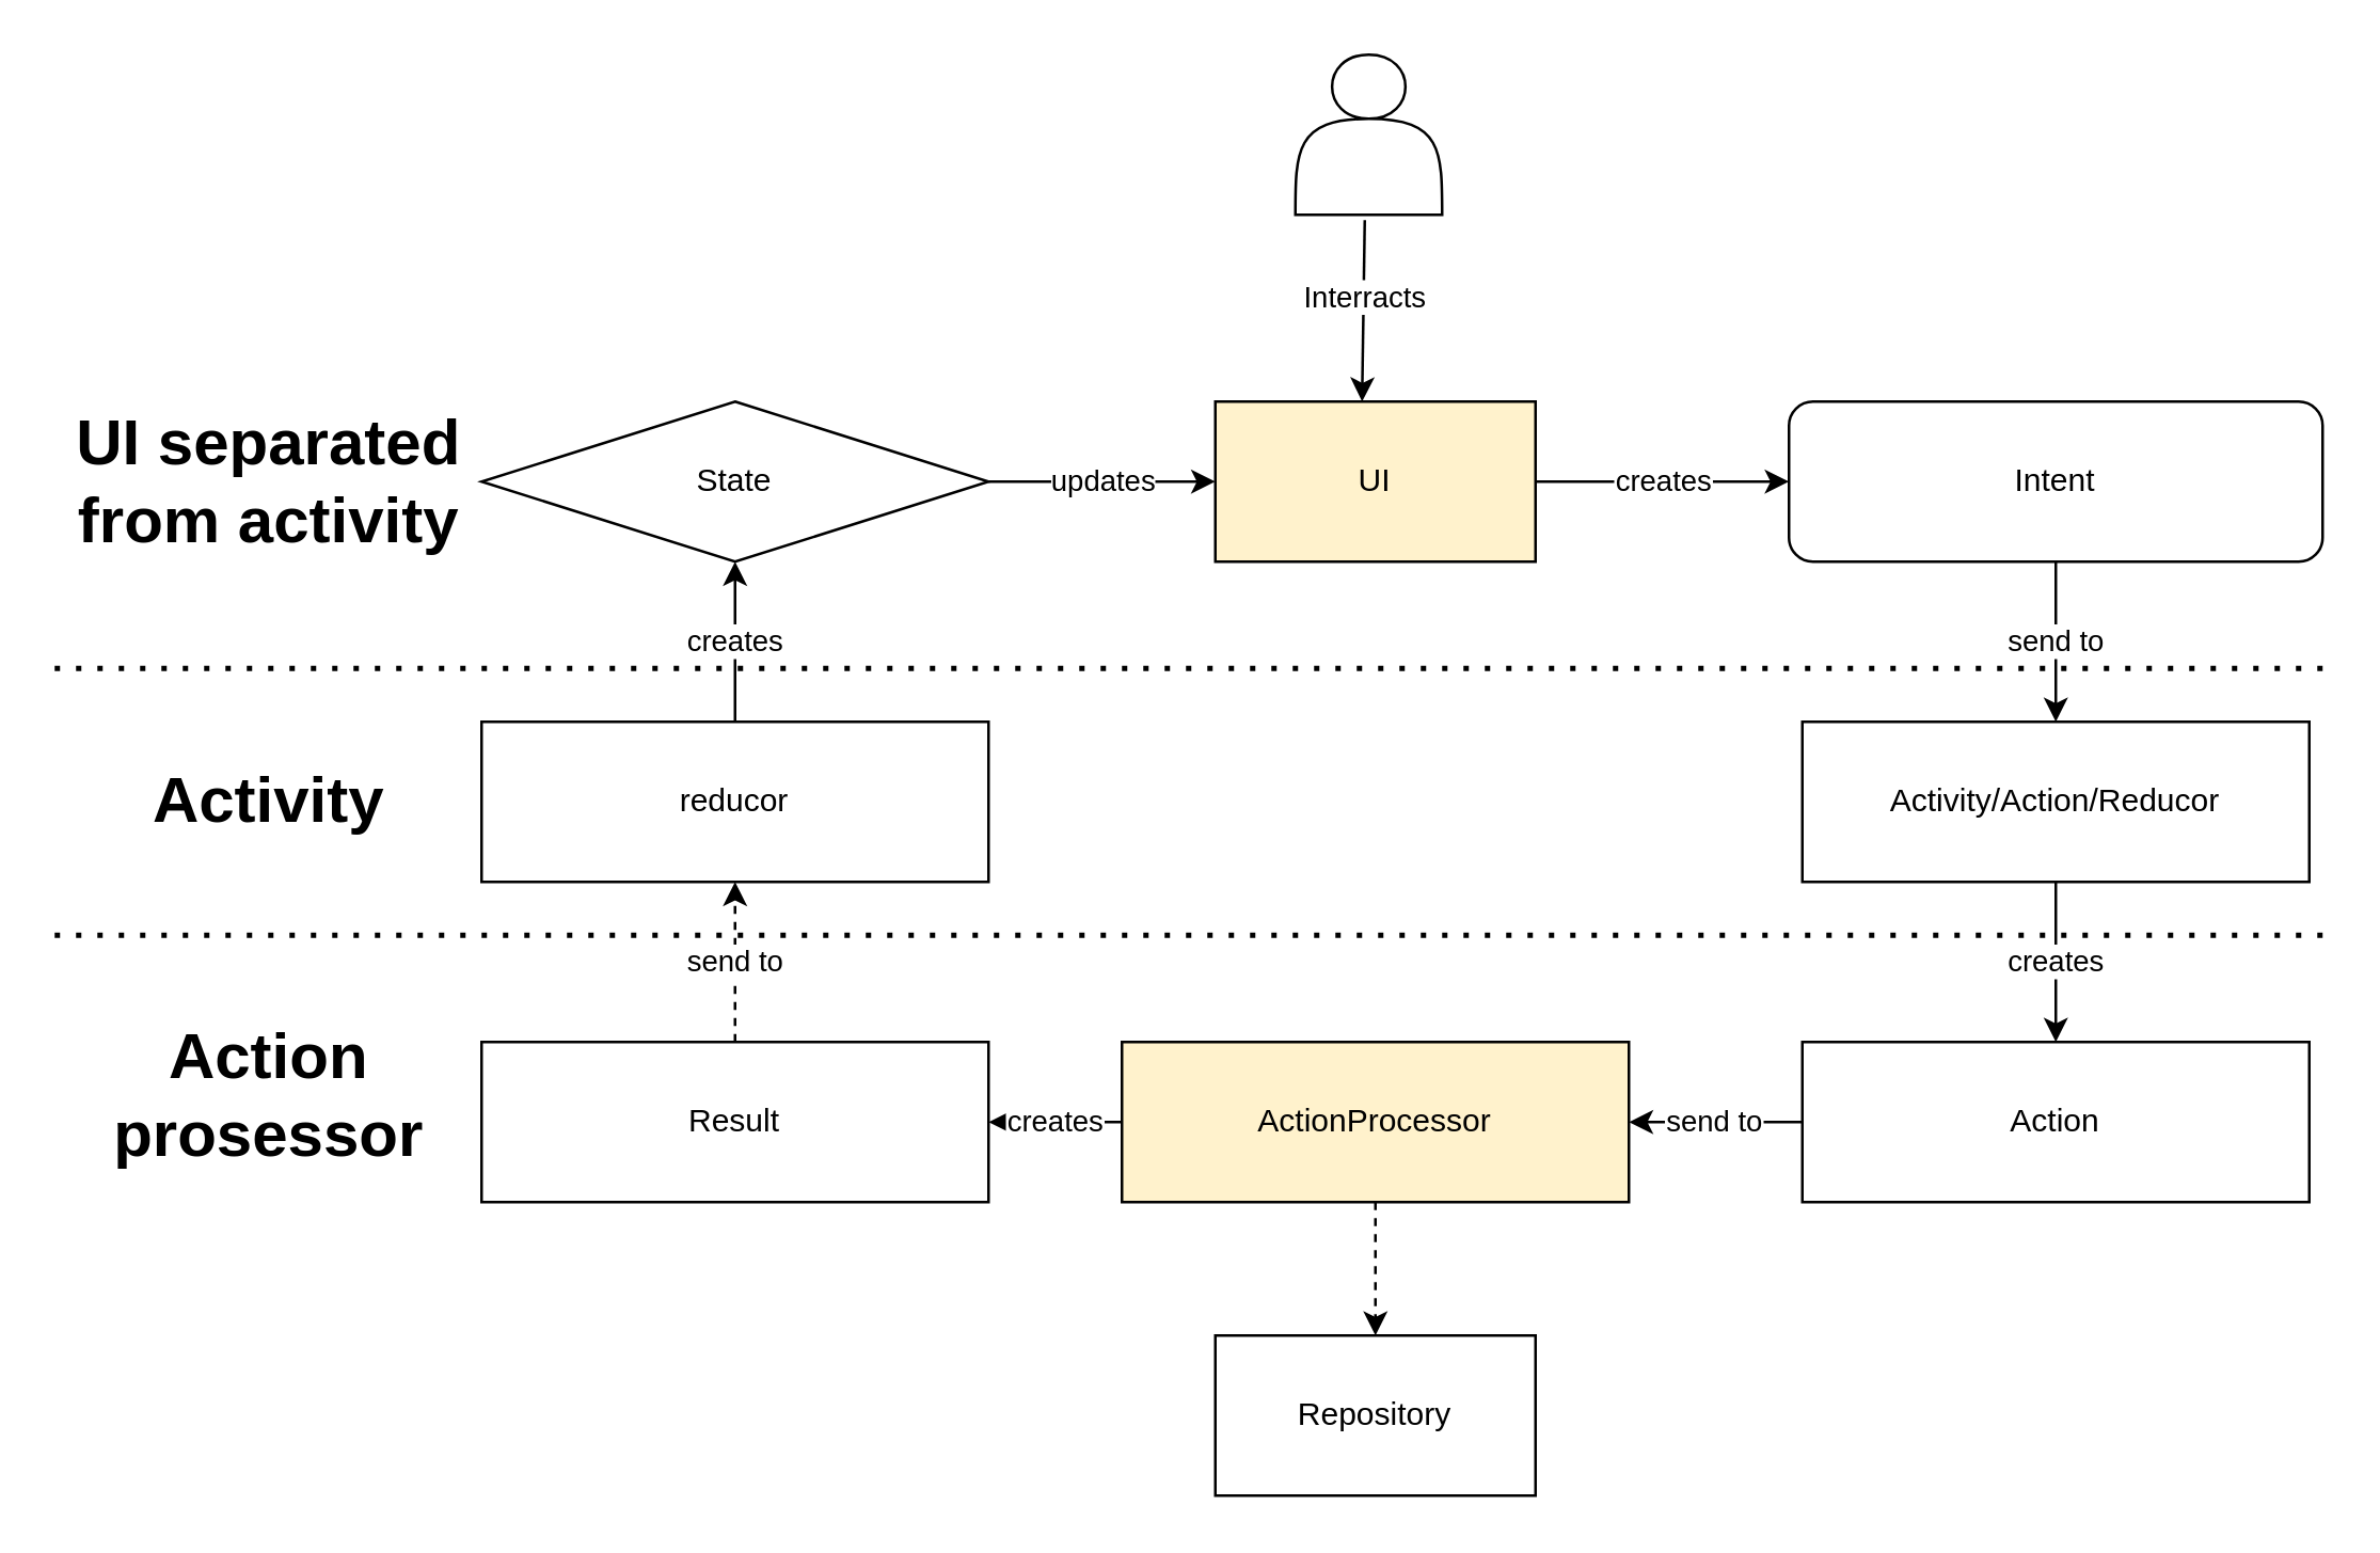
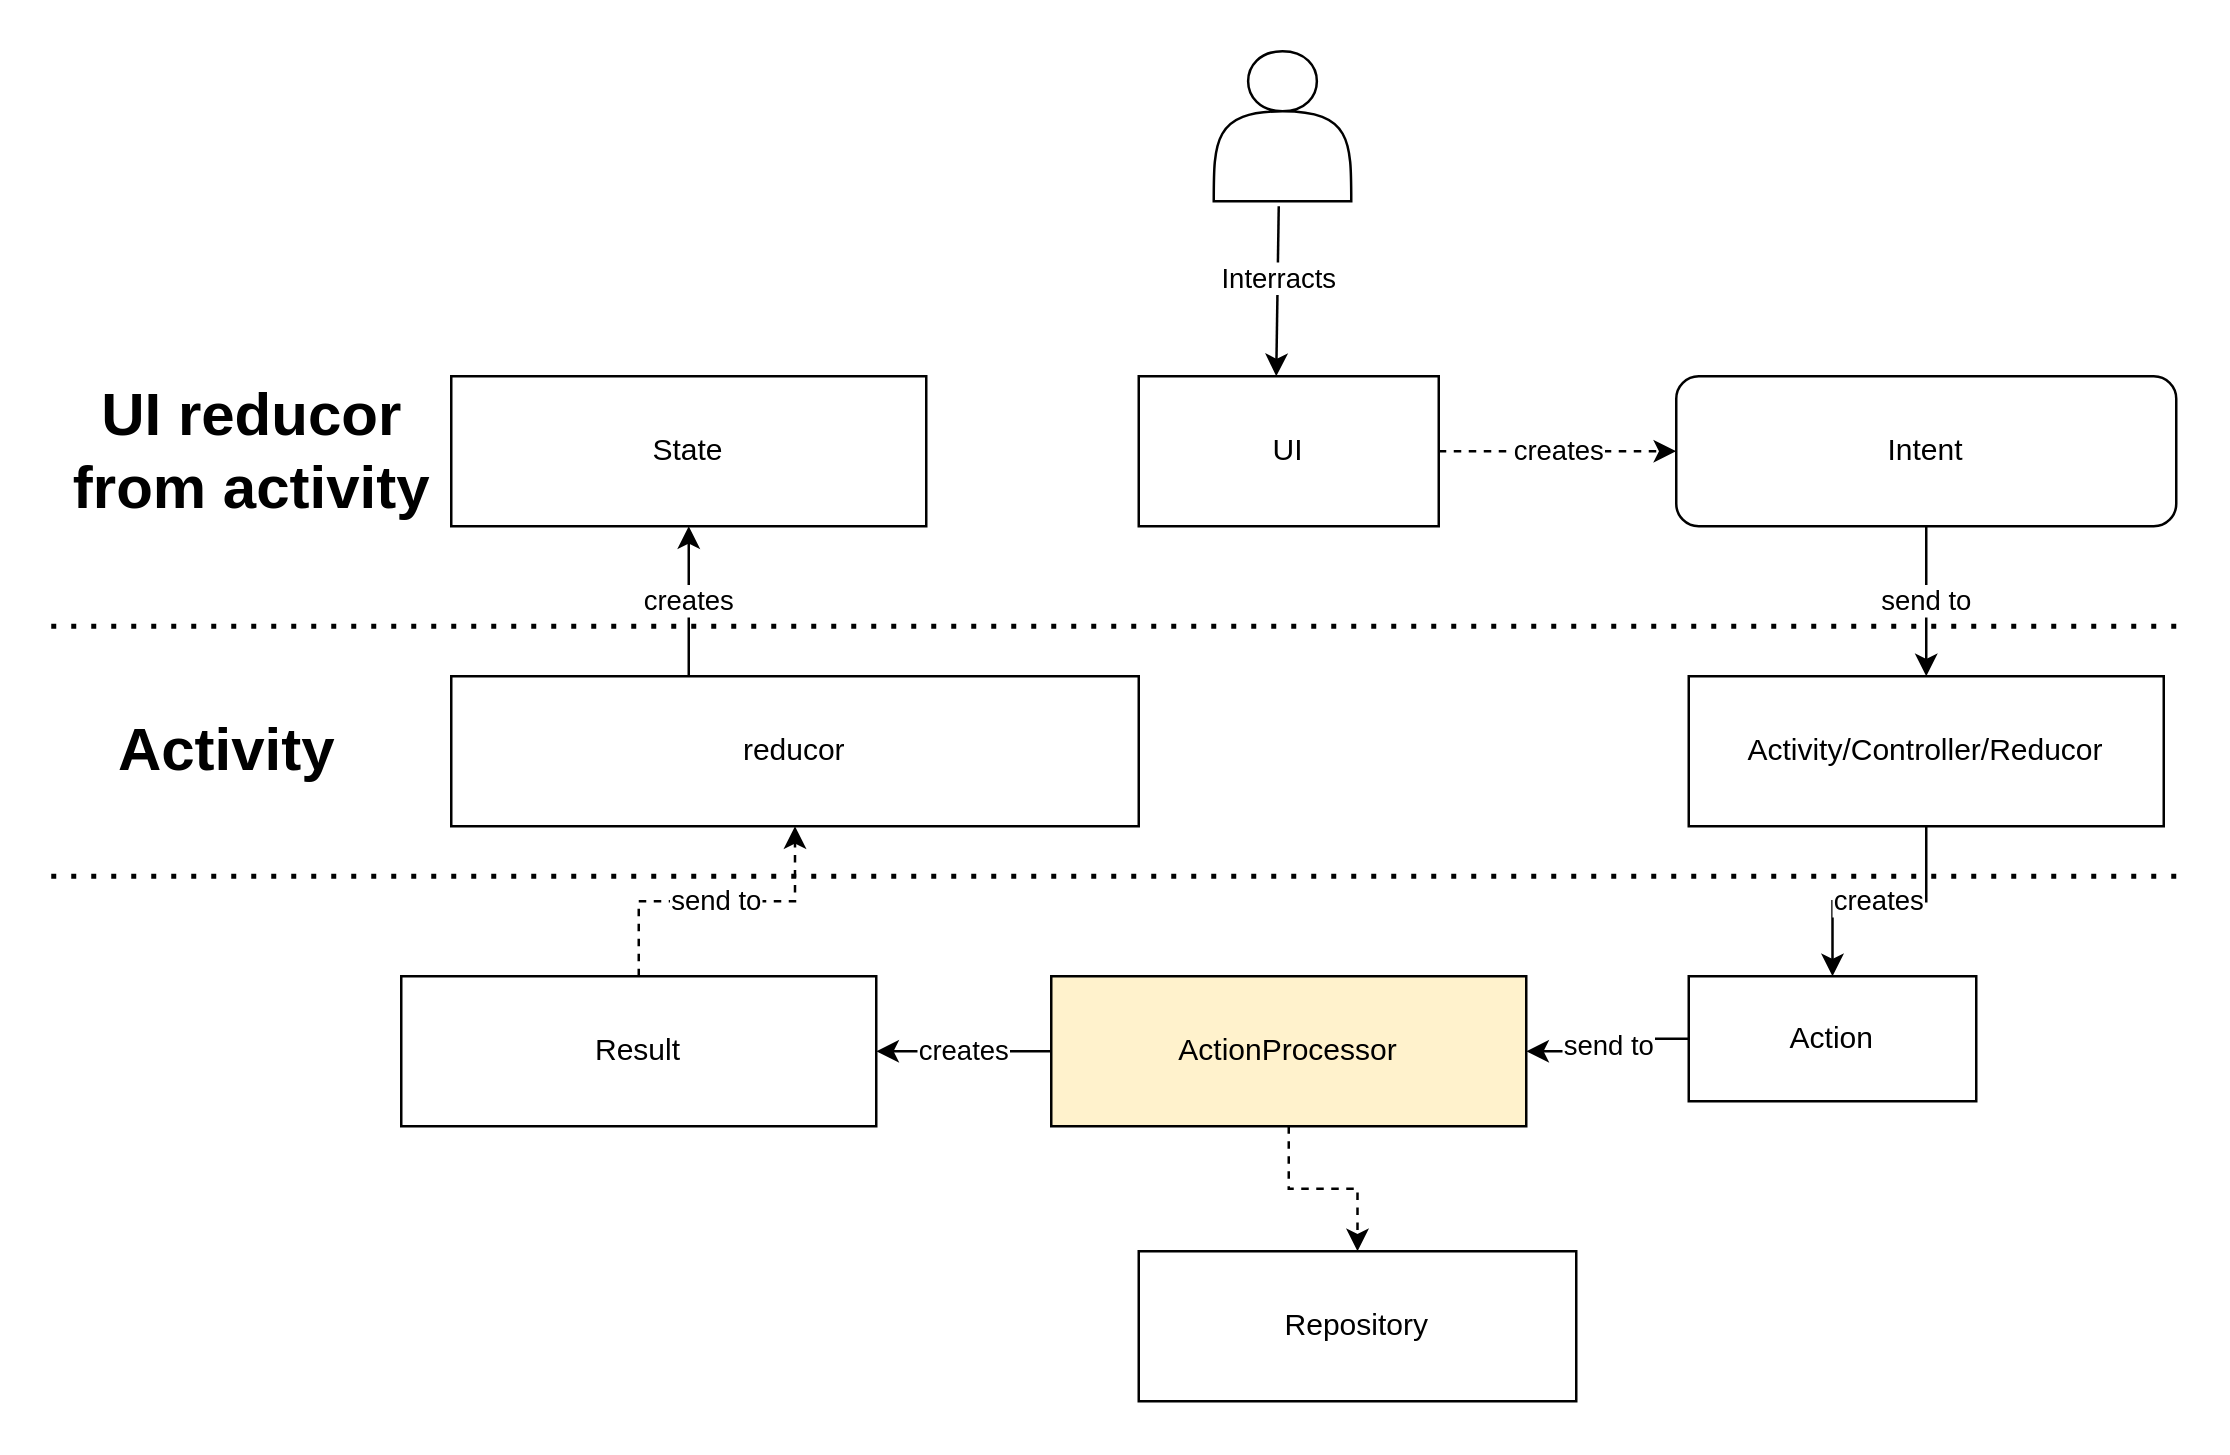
  <mxCell id="0" />
  <mxCell id="1" parent="0" />
- <mxCell id="2" value="creates" style="edgeStyle=orthogonalEdgeStyle;rounded=0;orthogonalLoop=1;jettySize=auto;html=1;" edge="1" parent="1" source="3" target="5"><mxGeometry relative="1" as="geometry" /></mxCell>
- <mxCell id="3" value="UI" style="rounded=0;whiteSpace=wrap;html=1;fillColor=#fff2cc;" vertex="1" parent="1"><mxGeometry x="455" y="150" width="120" height="60" as="geometry" /></mxCell>
+ <mxCell id="2" value="creates" style="edgeStyle=orthogonalEdgeStyle;rounded=0;orthogonalLoop=1;jettySize=auto;html=1;dashed=1;" edge="1" parent="1" source="3" target="5"><mxGeometry relative="1" as="geometry" /></mxCell>
+ <mxCell id="3" value="UI" style="rounded=0;whiteSpace=wrap;html=1;" vertex="1" parent="1"><mxGeometry x="455" y="150" width="120" height="60" as="geometry" /></mxCell>
  <mxCell id="4" value="send to" style="edgeStyle=orthogonalEdgeStyle;rounded=0;orthogonalLoop=1;jettySize=auto;html=1;" edge="1" parent="1" source="5" target="7"><mxGeometry relative="1" as="geometry" /></mxCell>
  <mxCell id="5" value="Intent" style="whiteSpace=wrap;html=1;rounded=1;" vertex="1" parent="1"><mxGeometry x="670" y="150" width="200" height="60" as="geometry" /></mxCell>
  <mxCell id="6" value="creates" style="edgeStyle=orthogonalEdgeStyle;rounded=0;orthogonalLoop=1;jettySize=auto;html=1;" edge="1" parent="1" source="7" target="9"><mxGeometry relative="1" as="geometry" /></mxCell>
- <mxCell id="7" value="Activity/Action/Reducor" style="rounded=0;whiteSpace=wrap;html=1;" vertex="1" parent="1"><mxGeometry x="675" y="270" width="190" height="60" as="geometry" /></mxCell>
+ <mxCell id="7" value="Activity/Controller/Reducor" style="rounded=0;whiteSpace=wrap;html=1;" vertex="1" parent="1"><mxGeometry x="675" y="270" width="190" height="60" as="geometry" /></mxCell>
  <mxCell id="8" value="send to" style="edgeStyle=orthogonalEdgeStyle;rounded=0;orthogonalLoop=1;jettySize=auto;html=1;" edge="1" parent="1" source="9" target="12"><mxGeometry relative="1" as="geometry" /></mxCell>
- <mxCell id="9" value="Action" style="rounded=0;whiteSpace=wrap;html=1;" vertex="1" parent="1"><mxGeometry x="675" y="390" width="190" height="60" as="geometry" /></mxCell>
+ <mxCell id="9" value="Action" style="rounded=0;whiteSpace=wrap;html=1;" vertex="1" parent="1"><mxGeometry x="675" y="390" width="115" height="50" as="geometry" /></mxCell>
  <mxCell id="10" value="creates" style="edgeStyle=orthogonalEdgeStyle;rounded=0;orthogonalLoop=1;jettySize=auto;html=1;" edge="1" parent="1" source="12" target="18"><mxGeometry relative="1" as="geometry" /></mxCell>
  <mxCell id="11" value="" style="edgeStyle=orthogonalEdgeStyle;rounded=0;orthogonalLoop=1;jettySize=auto;html=1;dashed=1;" edge="1" parent="1" source="12" target="27"><mxGeometry relative="1" as="geometry" /></mxCell>
  <mxCell id="12" value="ActionProcessor" style="rounded=0;whiteSpace=wrap;html=1;fillColor=#fff2cc;" vertex="1" parent="1"><mxGeometry x="420" y="390" width="190" height="60" as="geometry" /></mxCell>
  <mxCell id="13" value="creates" style="edgeStyle=orthogonalEdgeStyle;rounded=0;orthogonalLoop=1;jettySize=auto;html=1;" edge="1" parent="1" source="14" target="16"><mxGeometry relative="1" as="geometry"><Array as="points"><mxPoint x="275" y="250" /><mxPoint x="275" y="250" /></Array></mxGeometry></mxCell>
- <mxCell id="14" value="reducor" style="rounded=0;whiteSpace=wrap;html=1;" vertex="1" parent="1"><mxGeometry x="180" y="270" width="190" height="60" as="geometry" /></mxCell>
- <mxCell id="15" value="updates" style="edgeStyle=orthogonalEdgeStyle;rounded=0;orthogonalLoop=1;jettySize=auto;html=1;" edge="1" parent="1" source="16" target="3"><mxGeometry relative="1" as="geometry" /></mxCell>
- <mxCell id="16" value="State" style="rhombus;whiteSpace=wrap;html=1;" vertex="1" parent="1"><mxGeometry x="180" y="150" width="190" height="60" as="geometry" /></mxCell>
+ <mxCell id="14" value="reducor" style="rounded=0;whiteSpace=wrap;html=1;" vertex="1" parent="1"><mxGeometry x="180" y="270" width="275" height="60" as="geometry" /></mxCell>
+ <mxCell id="16" value="State" style="rounded=0;whiteSpace=wrap;html=1;" vertex="1" parent="1"><mxGeometry x="180" y="150" width="190" height="60" as="geometry" /></mxCell>
  <mxCell id="17" value="send to" style="edgeStyle=orthogonalEdgeStyle;rounded=0;orthogonalLoop=1;jettySize=auto;html=1;dashed=1;" edge="1" parent="1" source="18" target="14"><mxGeometry relative="1" as="geometry" /></mxCell>
- <mxCell id="18" value="Result" style="rounded=0;whiteSpace=wrap;html=1;" vertex="1" parent="1"><mxGeometry x="180" y="390" width="190" height="60" as="geometry" /></mxCell>
+ <mxCell id="18" value="Result" style="rounded=0;whiteSpace=wrap;html=1;" vertex="1" parent="1"><mxGeometry x="160" y="390" width="190" height="60" as="geometry" /></mxCell>
  <mxCell id="19" value="" style="endArrow=classic;html=1;" edge="1" parent="1"><mxGeometry width="50" height="50" relative="1" as="geometry"><mxPoint x="511" y="82" as="sourcePoint" /><mxPoint x="510" y="150" as="targetPoint" /></mxGeometry></mxCell>
  <mxCell id="20" value="Interracts" style="edgeLabel;html=1;align=center;verticalAlign=middle;resizable=0;points=[];" vertex="1" connectable="0" parent="19"><mxGeometry x="0.295" y="-1" relative="1" as="geometry"><mxPoint x="0.65" y="-15.98" as="offset" /></mxGeometry></mxCell>
- <mxCell id="21" value="Activity" style="text;strokeColor=none;fillColor=none;html=1;fontSize=24;fontStyle=1;verticalAlign=middle;align=center;" vertex="1" parent="1"><mxGeometry x="50" y="280" width="100" height="40" as="geometry" /></mxCell>
+ <mxCell id="21" value="Activity" style="text;strokeColor=none;fillColor=none;html=1;fontSize=24;fontStyle=1;verticalAlign=middle;align=center;" vertex="1" parent="1"><mxGeometry x="40" y="280" width="100" height="40" as="geometry" /></mxCell>
  <mxCell id="22" value="" style="shape=actor;whiteSpace=wrap;html=1;" vertex="1" parent="1"><mxGeometry x="485" y="20" width="55" height="60" as="geometry" /></mxCell>
  <mxCell id="23" value="" style="endArrow=none;dashed=1;html=1;dashPattern=1 3;strokeWidth=2;" edge="1" parent="1"><mxGeometry width="50" height="50" relative="1" as="geometry"><mxPoint x="20" y="250" as="sourcePoint" /><mxPoint x="870" y="250" as="targetPoint" /></mxGeometry></mxCell>
  <mxCell id="24" value="" style="endArrow=none;dashed=1;html=1;dashPattern=1 3;strokeWidth=2;" edge="1" parent="1"><mxGeometry width="50" height="50" relative="1" as="geometry"><mxPoint x="20" y="350" as="sourcePoint" /><mxPoint x="870" y="350" as="targetPoint" /><Array as="points"><mxPoint x="350" y="350" /></Array></mxGeometry></mxCell>
- <mxCell id="25" value="UI separated &lt;br&gt;from activity" style="text;strokeColor=none;fillColor=none;html=1;fontSize=24;fontStyle=1;verticalAlign=middle;align=center;" vertex="1" parent="1"><mxGeometry x="50" y="135" width="100" height="90" as="geometry" /></mxCell>
- <mxCell id="26" value="Action &lt;br&gt;prosessor" style="text;strokeColor=none;fillColor=none;html=1;fontSize=24;fontStyle=1;verticalAlign=middle;align=center;" vertex="1" parent="1"><mxGeometry x="50" y="390" width="100" height="40" as="geometry" /></mxCell>
- <mxCell id="27" value="Repository" style="rounded=0;whiteSpace=wrap;html=1;" vertex="1" parent="1"><mxGeometry x="455" y="500" width="120" height="60" as="geometry" /></mxCell>
+ <mxCell id="25" value="UI reducor &lt;br&gt;from activity" style="text;strokeColor=none;fillColor=none;html=1;fontSize=24;fontStyle=1;verticalAlign=middle;align=center;" vertex="1" parent="1"><mxGeometry x="50" y="135" width="100" height="90" as="geometry" /></mxCell>
+ <mxCell id="27" value="Repository" style="rounded=0;whiteSpace=wrap;html=1;" vertex="1" parent="1"><mxGeometry x="455" y="500" width="175" height="60" as="geometry" /></mxCell>
